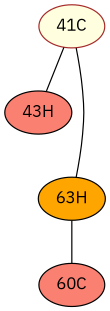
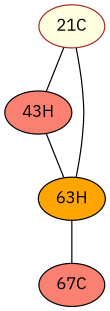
  graph {
    fontname="IBM Plex Sans"
    node [color=black fillcolor=salmon fontname="IBM Plex Sans" style="radial,filled"]
    edge [fontname="IBM Plex Sans" penwidth=1]
-   "41C" [color=brown fillcolor=lightyellow]
+   "41C" [color=brown fillcolor=lightyellow label="21C"]
    "43H"
    "63H" [fillcolor=orange]
-   "60C"
+   "60C" [label="67C"]
    "41C" -- "43H"
    "41C" -- "63H"
+   "43H" -- "63H"
    "63H" -- "60C"
  }
